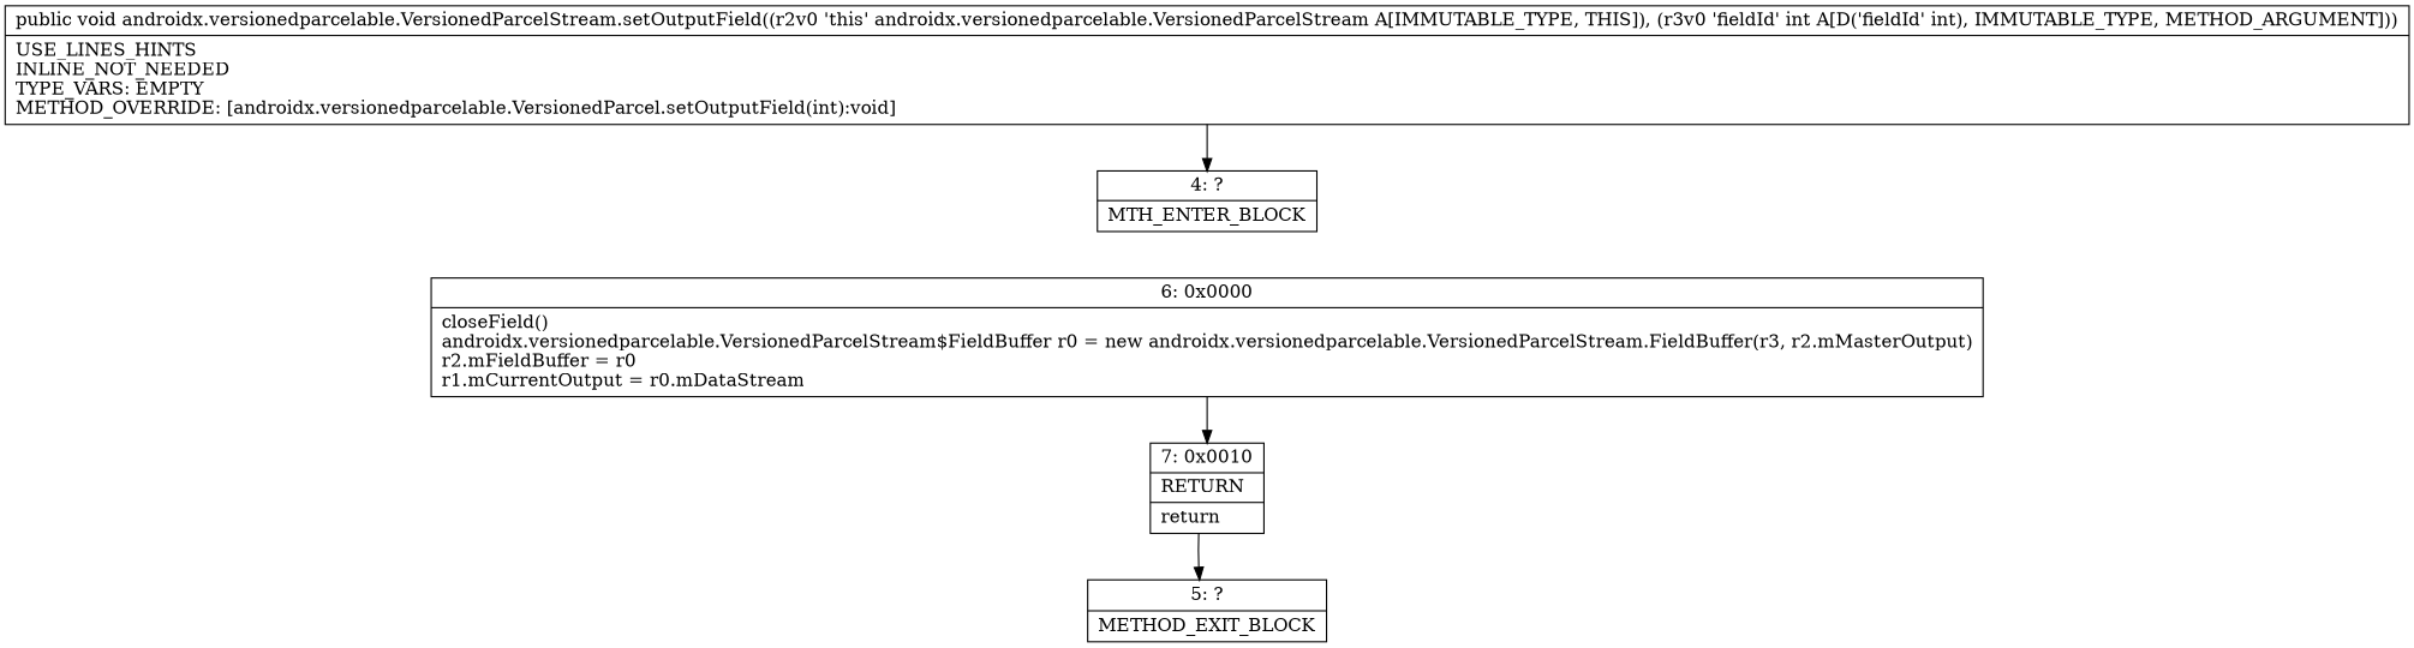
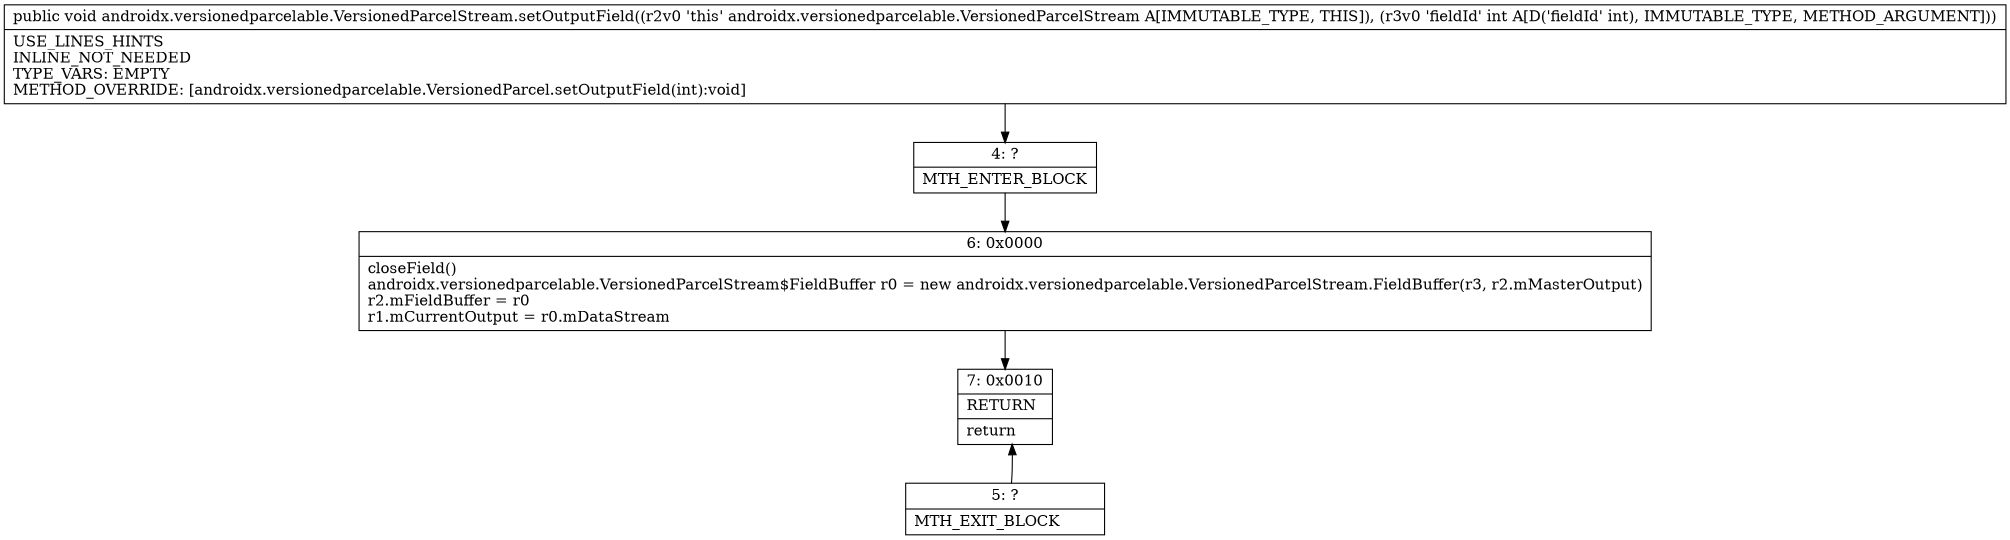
  digraph {
    node [shape=record]
    n1 [label="{4\:\ ?|MTH_ENTER_BLOCK\l}"]
    n2 [label="{6\:\ 0x0000|closeField()\landroidx.versionedparcelable.VersionedParcelStream$FieldBuffer r0 = new androidx.versionedparcelable.VersionedParcelStream.FieldBuffer(r3, r2.mMasterOutput)\lr2.mFieldBuffer = r0\lr1.mCurrentOutput = r0.mDataStream\l}"]
    n3 [label="{7\:\ 0x0010|RETURN\l|return\l}"]
-   n4 [label="{5\:\ ?|METHOD_EXIT_BLOCK\l}"]
+   n4 [label="{5\:\ ?|MTH_EXIT_BLOCK\l}"]
    n5 [label="{public void androidx.versionedparcelable.VersionedParcelStream.setOutputField((r2v0 'this' androidx.versionedparcelable.VersionedParcelStream A[IMMUTABLE_TYPE, THIS]), (r3v0 'fieldId' int A[D('fieldId' int), IMMUTABLE_TYPE, METHOD_ARGUMENT]))  | USE_LINES_HINTS\lINLINE_NOT_NEEDED\lTYPE_VARS: EMPTY\lMETHOD_OVERRIDE: [androidx.versionedparcelable.VersionedParcel.setOutputField(int):void]\l}"]
+   n1 -> n2
    n2 -> n3
-   n3 -> n4
+   n4 -> n3
    n5 -> n1
  }
